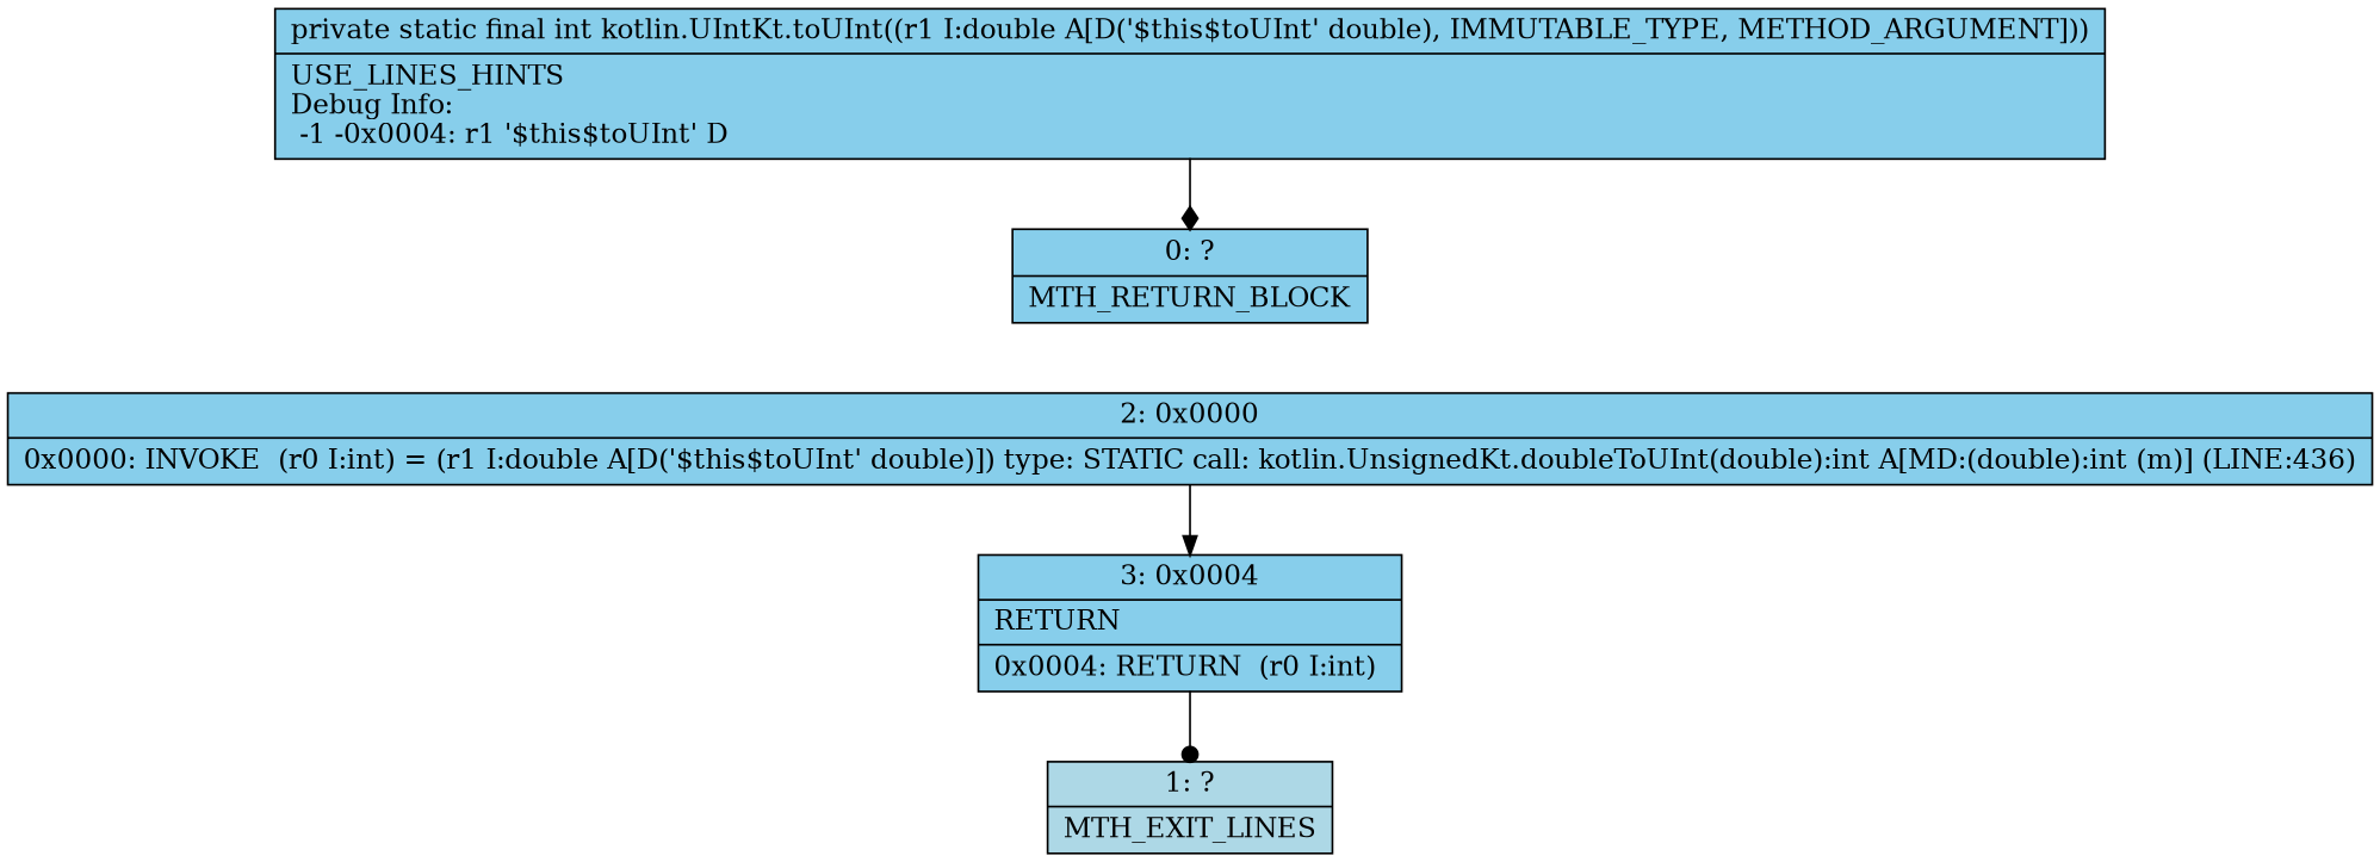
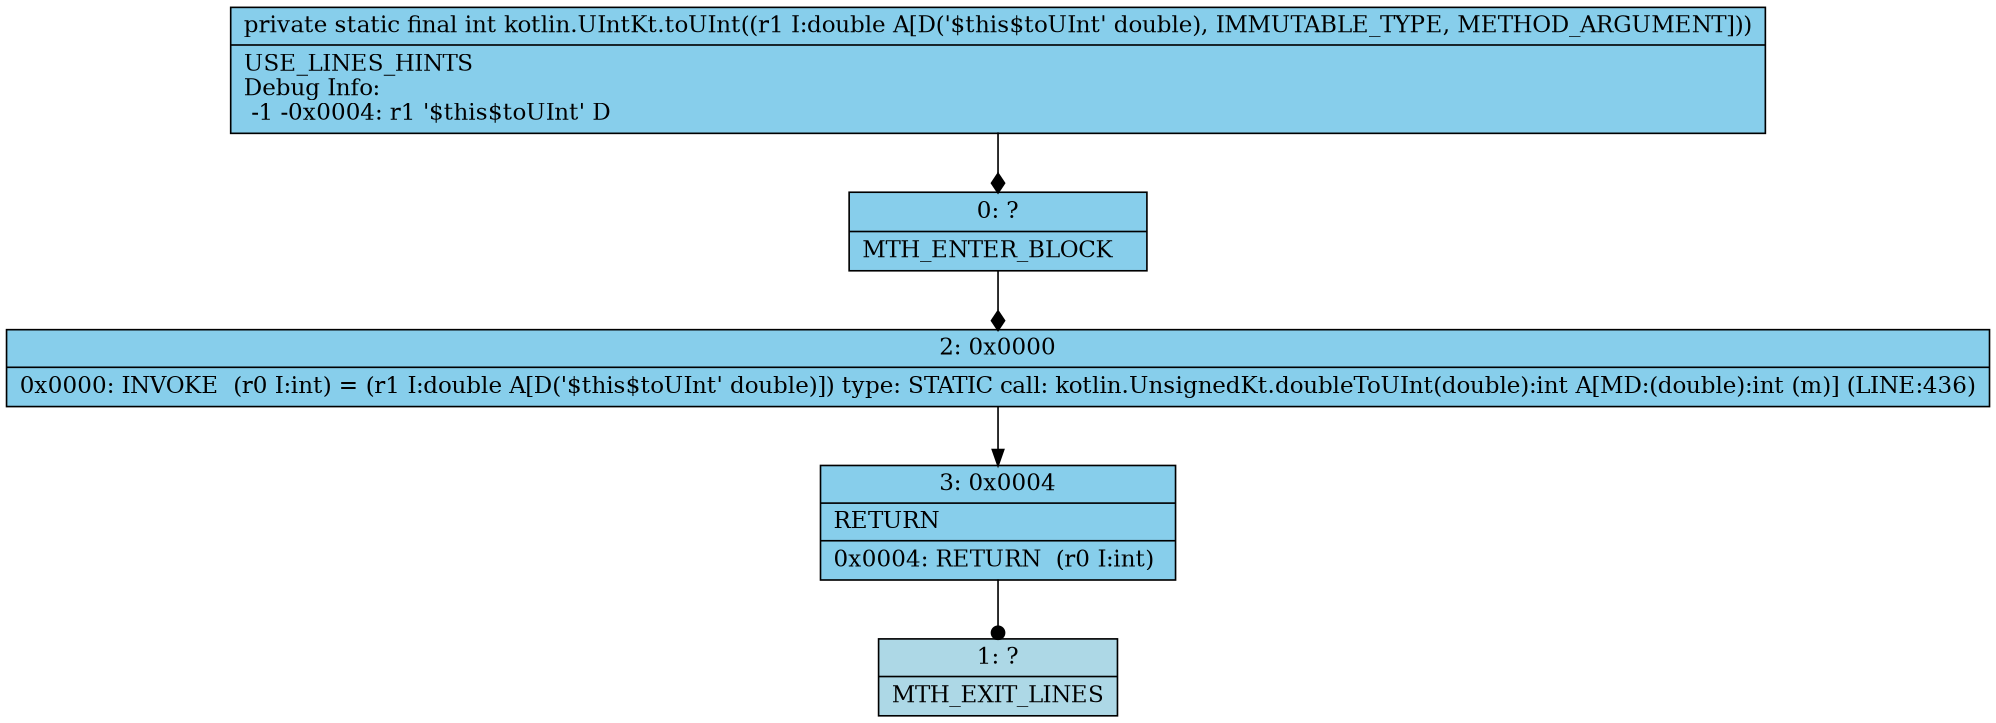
  digraph {
    node [fillcolor=skyblue shape=record style=filled]
    edge [arrowhead=diamond]
-   n1 [label="{0\:\ ?|MTH_RETURN_BLOCK\l}"]
+   n1 [label="{0\:\ ?|MTH_ENTER_BLOCK\l}"]
    n2 [label="{2\:\ 0x0000|0x0000: INVOKE  (r0 I:int) = (r1 I:double A[D('$this$toUInt' double)]) type: STATIC call: kotlin.UnsignedKt.doubleToUInt(double):int A[MD:(double):int (m)] (LINE:436)\l}"]
    n3 [label="{3\:\ 0x0004|RETURN\l|0x0004: RETURN  (r0 I:int) \l}"]
    n4 [fillcolor=lightblue label="{1\:\ ?|MTH_EXIT_LINES\l}"]
    n5 [label="{private static final int kotlin.UIntKt.toUInt((r1 I:double A[D('$this$toUInt' double), IMMUTABLE_TYPE, METHOD_ARGUMENT]))  | USE_LINES_HINTS\lDebug Info:\l  \-1 \-0x0004: r1 '$this$toUInt' D\l}"]
+   n1 -> n2
    n2 -> n3 [arrowhead=normal]
    n3 -> n4 [arrowhead=dot]
    n5 -> n1
  }
